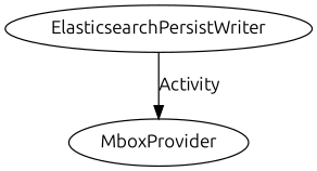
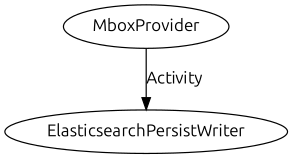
  digraph {
    fontname=Ubuntu
    node [fontname=Ubuntu]
    n1 [label=MboxProvider]
    ElasticsearchPersistWriter
-   ElasticsearchPersistWriter -> n1 [label=Activity fontname=Ubuntu]
+   n1 -> ElasticsearchPersistWriter [label=Activity fontname=Ubuntu]
  }
